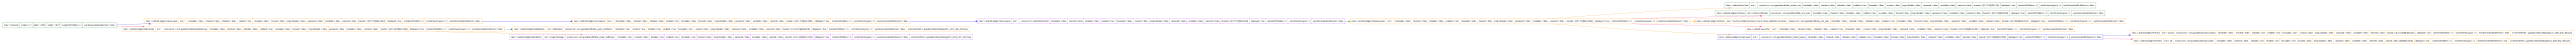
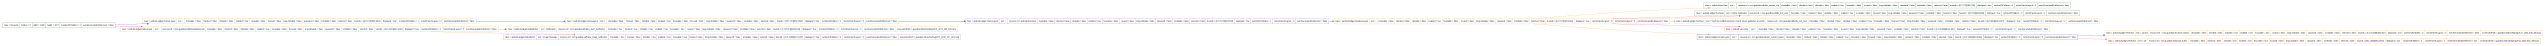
  digraph {
    rankdir=LR
    node [color=darkorange fontname=Arial shape=record]
    edge [arrowhead=normal color=blue]
    n1 [color=darkgreen label="{class = hierarchy\l|rotation = 0\l|width = 1080\l|height = 1977\l|numberOfChildren = 1\l|eventGeneratedOnElement = false \l}"]
    n2 [label="{class = android.widget.FrameLayout\l|text = \l|checkable = false\l|checked = false\l|clickable = false\l|enabled = true\l|focusable = false\l|focused = false\l|long-clickable = false\l|password = false\l|scrollable = false\l|selected = false\l|bounds = [127,727][952,1552]\l|displayed = true\l|numberOfChildren = 1\l|numInParentLayout = 0\l|eventGeneratedOnElement = false \l}"]
    n3 [label="{class = android.widget.RadioGroup\l|text = \l|resource-id = com.guardian:id/followRadioGroup\l|checkable = false\l|checked = false\l|clickable = false\l|enabled = true\l|focusable = false\l|focused = false\l|long-clickable = false\l|password = false\l|scrollable = false\l|selected = false\l|bounds = [127,1027][952,1291]\l|displayed = true\l|numberOfChildren = 2\l|numInParentLayout = 3\l|eventGeneratedOnElement = false \l}"]
    n4 [label="{class = android.widget.LinearLayout\l|text = \l|checkable = false\l|checked = false\l|clickable = false\l|enabled = true\l|focusable = false\l|focused = false\l|long-clickable = false\l|password = false\l|scrollable = false\l|selected = false\l|bounds = [127,727][952,1552]\l|displayed = true\l|numberOfChildren = 1\l|numInParentLayout = 0\l|eventGeneratedOnElement = false \l}"]
    n5 [color=purple label="{class = android.widget.FrameLayout\l|text = \l|resource-id = android:id/content\l|checkable = false\l|checked = false\l|clickable = false\l|enabled = true\l|focusable = false\l|focused = false\l|long-clickable = false\l|password = false\l|scrollable = false\l|selected = false\l|bounds = [127,727][952,1552]\l|displayed = true\l|numberOfChildren = 1\l|numInParentLayout = 0\l|eventGeneratedOnElement = false \l}"]
-   n6 [label="{class = android.widget.RelativeLayout\l|text = \l|checkable = false\l|checked = false\l|clickable = false\l|enabled = true\l|focusable = false\l|focused = false\l|long-clickable = false\l|password = false\l|scrollable = false\l|selected = false\l|bounds = [127,727][952,1552]\l|displayed = true\l|numberOfChildren = 6\l|numInParentLayout = 0\l|eventGeneratedOnElement = false \l}"]
+   n6 [label="{class = android.widget.RelativeLayout\l|text = \l|checkable = false\l|checked = false\l|clickable = false\l|enabled = true\l|focusable = false\l|focused = false\l|long-clickable = false\l|password = false\l|scrollable = false\l|selected = false\l|bounds = [127,727][952,1552]\l|displayed = true\l|numInParentLayout = 6\l|numInParentLayout = 0\l|eventGeneratedOnElement = false \l}"]
    n7 [color=darkgreen label="{class = android.view.View\l|text = \l|resource-id = com.guardian:id/alert_section_top\l|checkable = false\l|checked = false\l|clickable = false\l|enabled = true\l|focusable = false\l|focused = false\l|long-clickable = false\l|password = false\l|scrollable = false\l|selected = false\l|bounds = [127,727][952,730]\l|displayed = true\l|numberOfChildren = 0\l|numInParentLayout = 0\l|eventGeneratedOnElement = false \l}"]
    n8 [color=darkgreen label="{class = android.widget.TextView\l|text = Follow notification\l|resource-id = com.guardian:id/title_text_view\l|checkable = false\l|checked = false\l|clickable = false\l|enabled = true\l|focusable = false\l|focused = false\l|long-clickable = false\l|password = false\l|scrollable = false\l|selected = false\l|bounds = [127,730][952,850]\l|displayed = true\l|numberOfChildren = 0\l|numInParentLayout = 1\l|eventGeneratedOnElement = false \l}"]
    n9 [label="{class = android.widget.TextView\l|text = You'll be notified whenever Joan E Greve publishes an article\l|resource-id = com.guardian:id/body_text_view\l|checkable = false\l|checked = false\l|clickable = false\l|enabled = true\l|focusable = false\l|focused = false\l|long-clickable = false\l|password = false\l|scrollable = false\l|selected = false\l|bounds = [127,850][952,1027]\l|displayed = true\l|numberOfChildren = 0\l|numInParentLayout = 2\l|eventGeneratedOnElement = false \l}"]
    n10 [label="{class = android.view.View\l|text = \l|checkable = false\l|checked = false\l|clickable = false\l|enabled = true\l|focusable = false\l|focused = false\l|long-clickable = false\l|password = false\l|scrollable = false\l|selected = false\l|bounds = [127,1429][952,1430]\l|displayed = true\l|numberOfChildren = 0\l|numInParentLayout = 4\l|eventGeneratedOnElement = false \l}"]
    n11 [color=blue label="{class = android.widget.LinearLayout\l|text = \l|resource-id = com.guardian:id/alert_content_layout\l|checkable = false\l|checked = false\l|clickable = false\l|enabled = true\l|focusable = false\l|focused = false\l|long-clickable = false\l|password = false\l|scrollable = false\l|selected = false\l|bounds = [127,1430][952,1552]\l|displayed = true\l|numberOfChildren = 2\l|numInParentLayout = 5\l|eventGeneratedOnElement = false \l}"]
    n12 [label="{class = android.widget.RadioButton\l|text = Notification\l|resource-id = com.guardian:id/follow_push_notification\l|checkable = true\l|checked = true\l|clickable = true\l|enabled = true\l|focusable = true\l|focused = false\l|long-clickable = false\l|password = false\l|scrollable = false\l|selected = false\l|bounds = [171,1071][463,1159]\l|displayed = true\l|numberOfChildren = 0\l|numInParentLayout = 0\l|eventGeneratedOnElement = false \l|screenshotPath = guardian-follow/S3/pngs/171_1071_463_1159.png\l}"]
    n13 [color=purple label="{class = android.widget.RadioButton\l|text = In-app Message\l|resource-id = com.guardian:id/follow_inapp_notification\l|checkable = true\l|checked = false\l|clickable = true\l|enabled = true\l|focusable = true\l|focused = false\l|long-clickable = false\l|password = false\l|scrollable = false\l|selected = false\l|bounds = [171,1159][537,1247]\l|displayed = true\l|numberOfChildren = 0\l|numInParentLayout = 1\l|eventGeneratedOnElement = false \l|screenshotPath = guardian-follow/S3/pngs/171_1159_537_1247.png\l}"]
    n14 [label="{class = android.widget.TextView\l|text = Cancel\l|resource-id = com.guardian:id/cancel_button\l|checkable = false\l|checked = false\l|clickable = true\l|enabled = true\l|focusable = true\l|focused = false\l|long-clickable = false\l|password = false\l|scrollable = false\l|selected = false\l|bounds = [127,1430][538,1552]\l|displayed = true\l|numberOfChildren = 0\l|numInParentLayout = 0\l|eventGeneratedOnElement = false \l|screenshotPath = guardian-follow/S3/pngs/127_1430_538_1552.png\l}"]
    n15 [label="{class = android.widget.TextView\l|text = Ok\l|resource-id = com.guardian:id/accept_button\l|checkable = false\l|checked = false\l|clickable = true\l|enabled = true\l|focusable = true\l|focused = false\l|long-clickable = false\l|password = false\l|scrollable = false\l|selected = false\l|bounds = [541,1430][952,1552]\l|displayed = true\l|numberOfChildren = 0\l|numInParentLayout = 1\l|eventGeneratedOnElement = true \l|screenshotPath = guardian-follow/S3/pngs/541_1430_952_1552.png\l}"]
    n1 -> n2 [arrowhead=dot]
    n1 -> n3 [color=deeppink]
    n2 -> n4
    n3 -> n12 [arrowhead=diamond color=darkgreen]
    n3 -> n13 [arrowhead=dot color=darkorange]
    n4 -> n5 [arrowhead=diamond]
    n5 -> n6 [color=darkgreen]
    n6 -> n7 [arrowhead=dot color=darkorange]
    n6 -> n8 [arrowhead=dot color=deeppink]
    n6 -> n9 [arrowhead=dot color=darkorange]
    n6 -> n10 [color=deeppink]
    n6 -> n11 [arrowhead=diamond color=darkorange]
    n11 -> n14
    n11 -> n15 [color=deeppink]
  }
